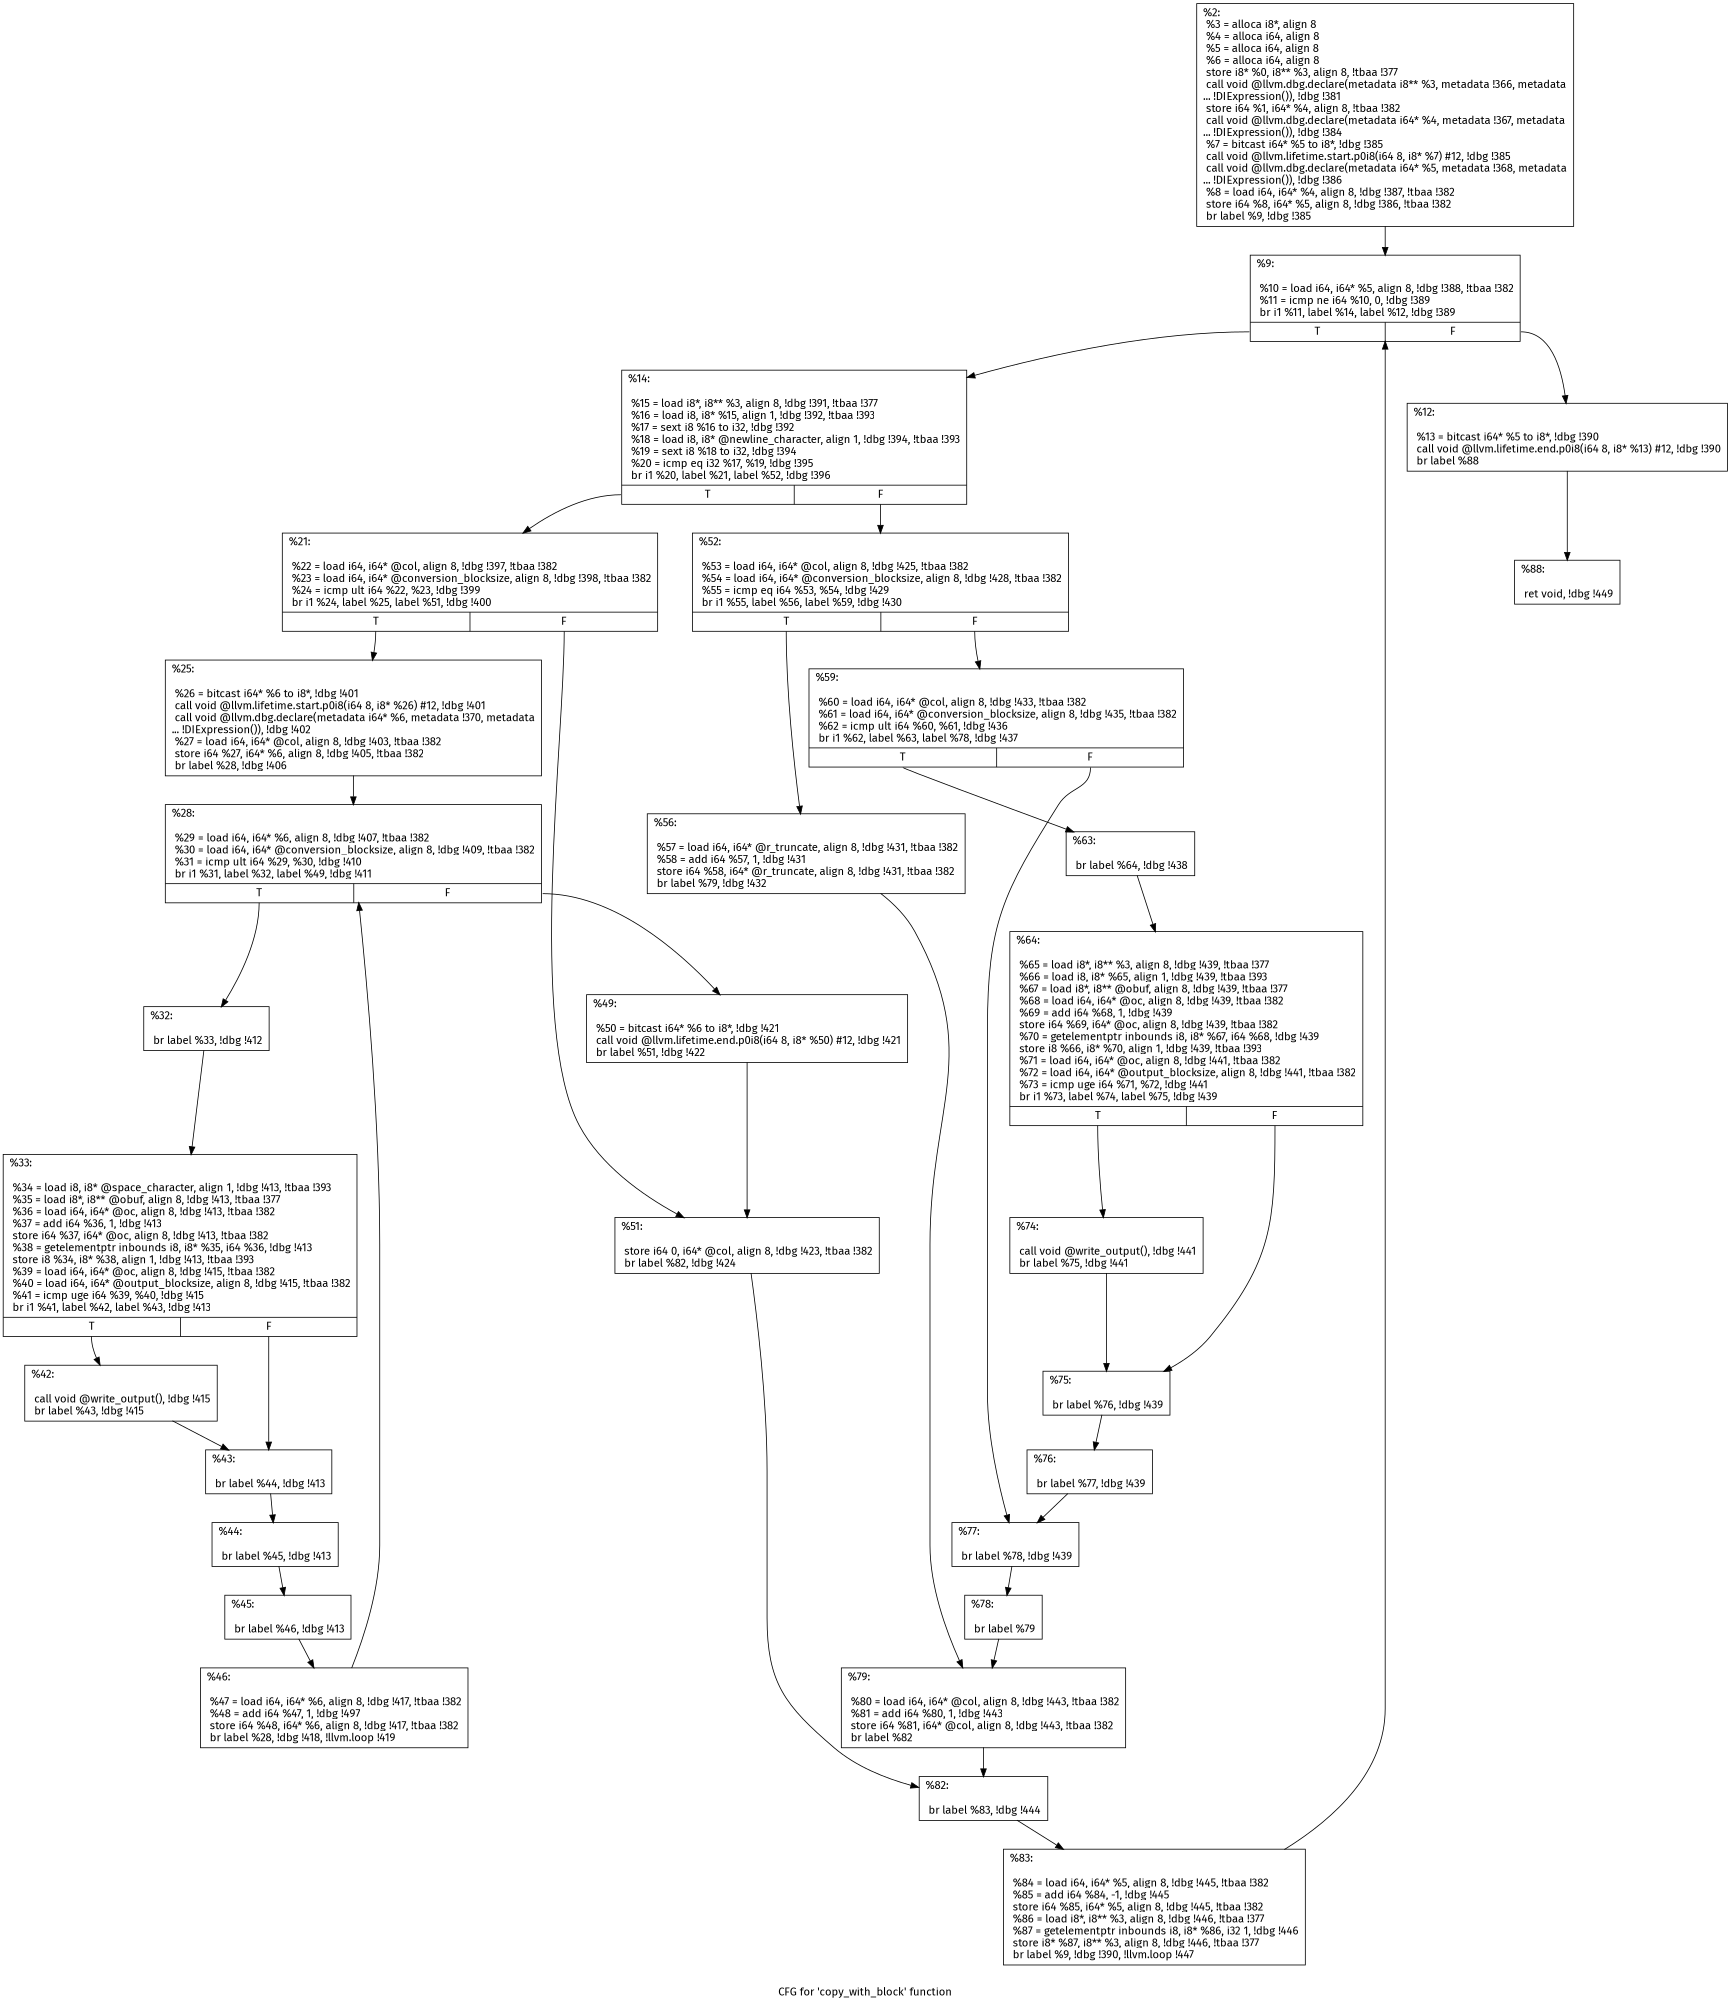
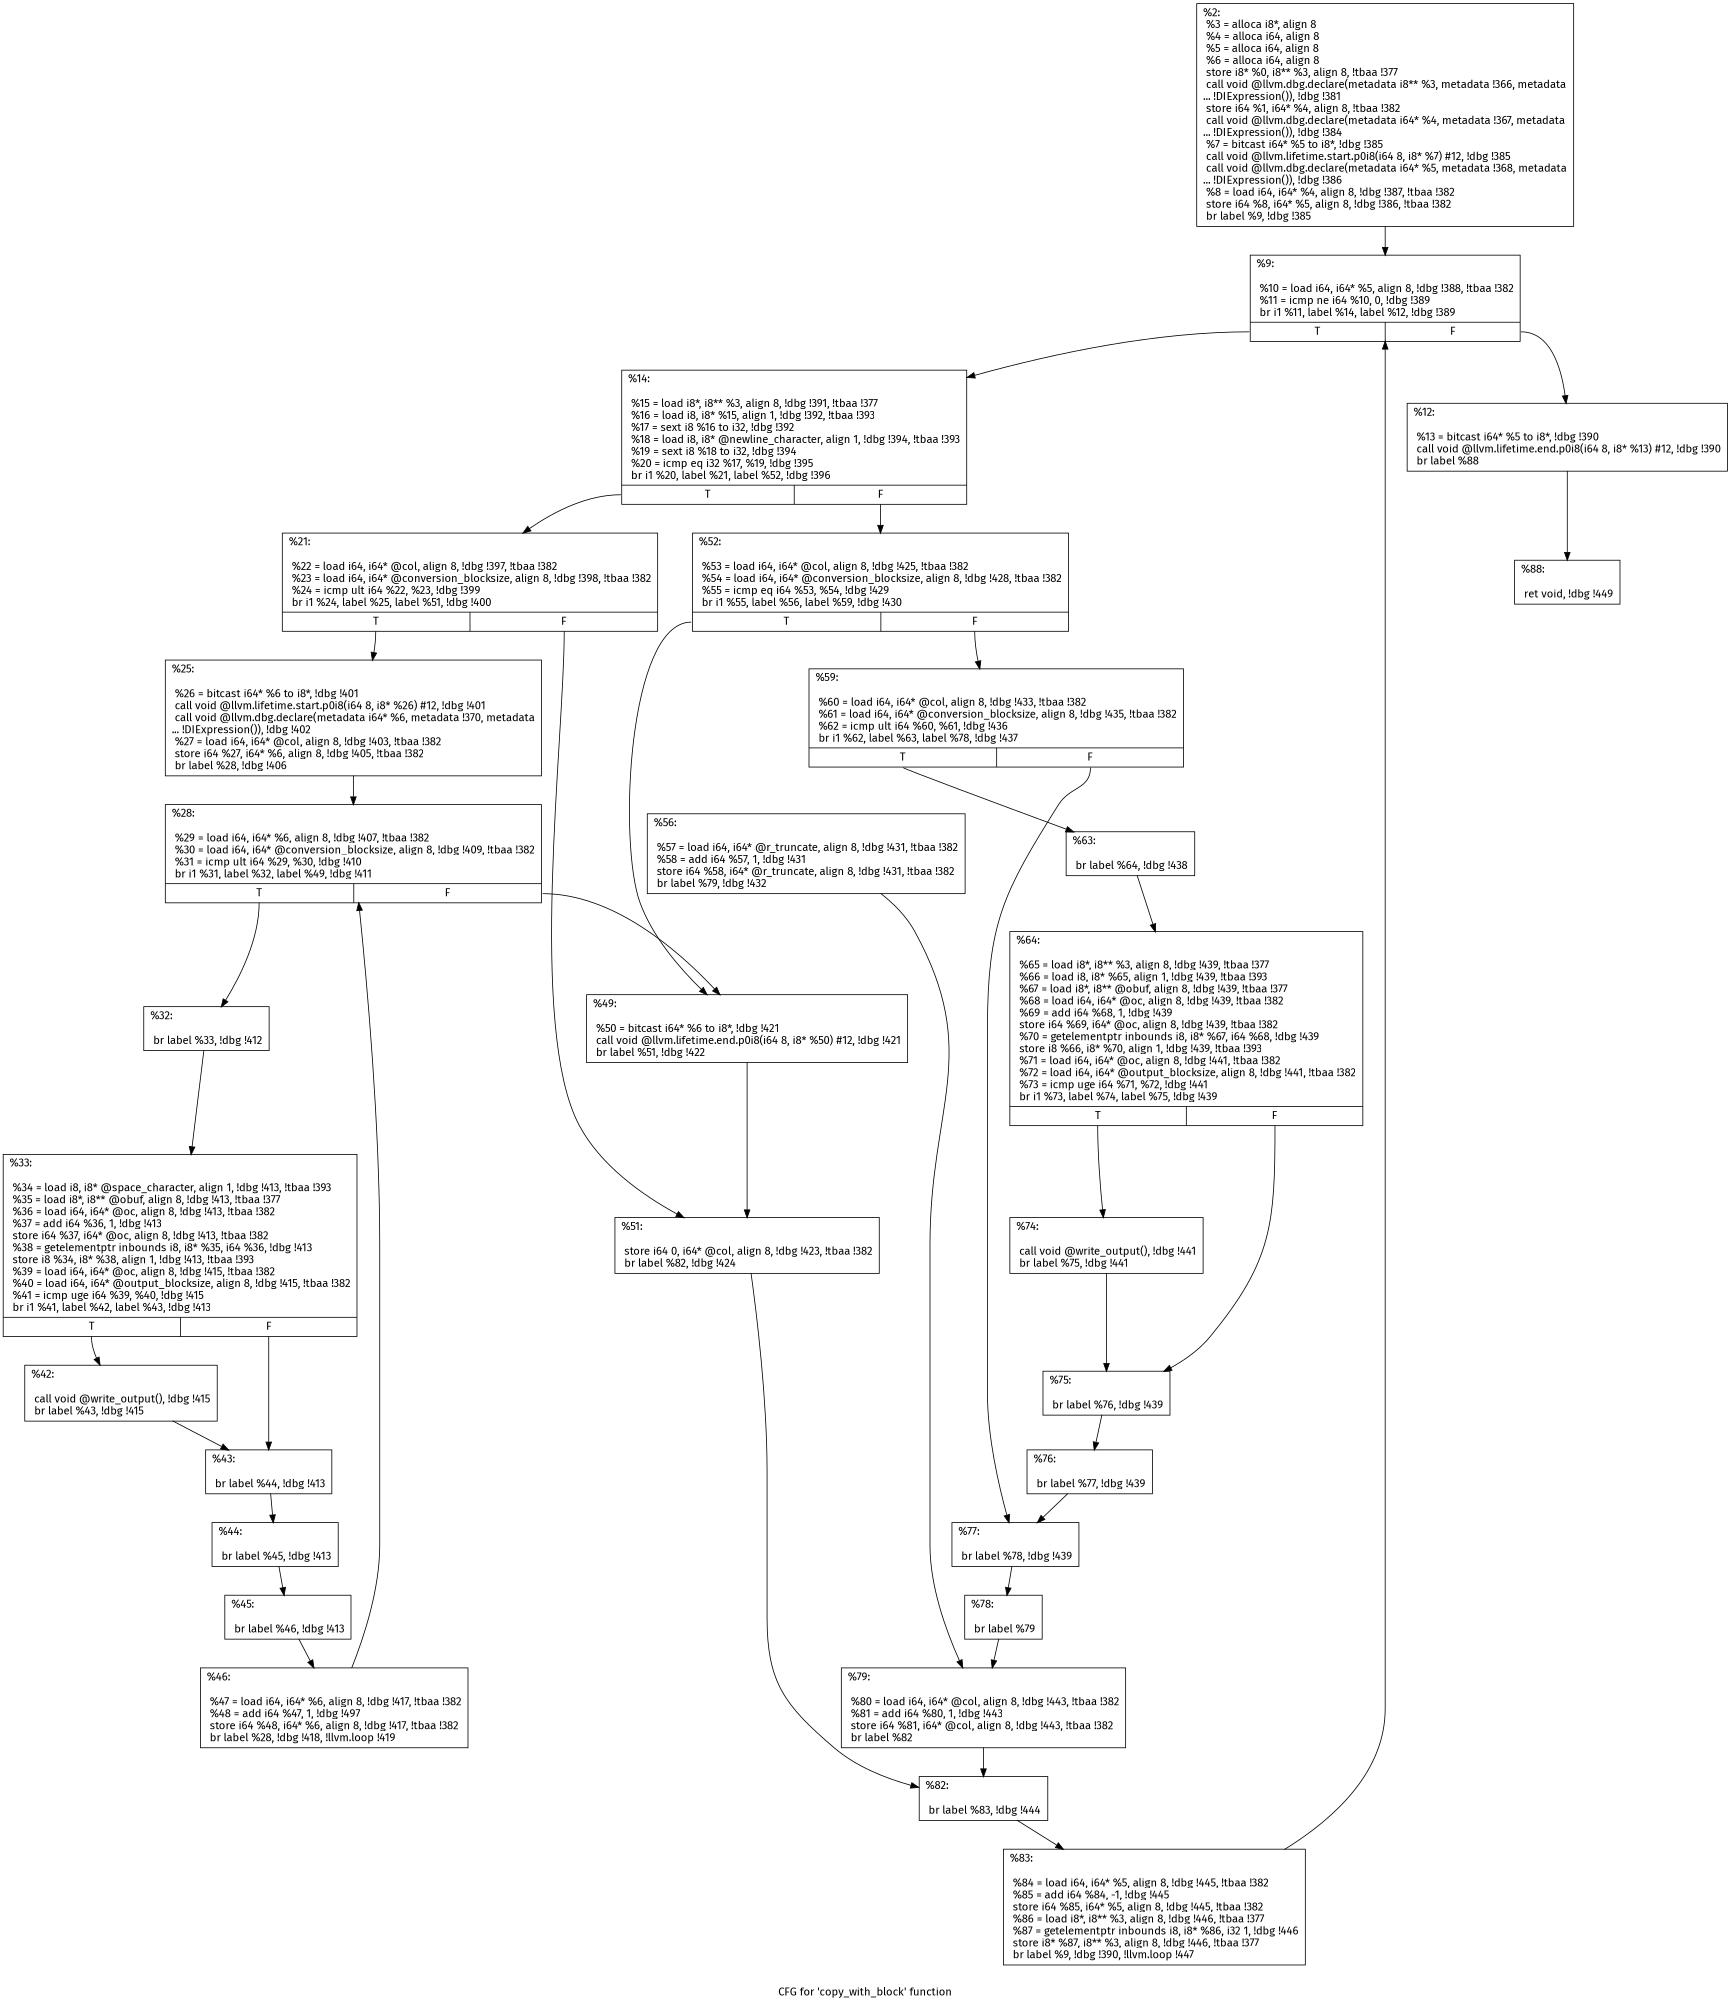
  digraph {
    fontname="Fira Sans"
    label="CFG for 'copy_with_block' function"
    node [fontname="Fira Sans" shape=record]
    edge [fontname="Fira Sans"]
    n1 [label="{%2:\l  %3 = alloca i8*, align 8\l  %4 = alloca i64, align 8\l  %5 = alloca i64, align 8\l  %6 = alloca i64, align 8\l  store i8* %0, i8** %3, align 8, !tbaa !377\l  call void @llvm.dbg.declare(metadata i8** %3, metadata !366, metadata\l... !DIExpression()), !dbg !381\l  store i64 %1, i64* %4, align 8, !tbaa !382\l  call void @llvm.dbg.declare(metadata i64* %4, metadata !367, metadata\l... !DIExpression()), !dbg !384\l  %7 = bitcast i64* %5 to i8*, !dbg !385\l  call void @llvm.lifetime.start.p0i8(i64 8, i8* %7) #12, !dbg !385\l  call void @llvm.dbg.declare(metadata i64* %5, metadata !368, metadata\l... !DIExpression()), !dbg !386\l  %8 = load i64, i64* %4, align 8, !dbg !387, !tbaa !382\l  store i64 %8, i64* %5, align 8, !dbg !386, !tbaa !382\l  br label %9, !dbg !385\l}"]
    n2 [label="{%9:\l\l  %10 = load i64, i64* %5, align 8, !dbg !388, !tbaa !382\l  %11 = icmp ne i64 %10, 0, !dbg !389\l  br i1 %11, label %14, label %12, !dbg !389\l|{<s0>T|<s1>F}}"]
    n3 [label="{%14:\l\l  %15 = load i8*, i8** %3, align 8, !dbg !391, !tbaa !377\l  %16 = load i8, i8* %15, align 1, !dbg !392, !tbaa !393\l  %17 = sext i8 %16 to i32, !dbg !392\l  %18 = load i8, i8* @newline_character, align 1, !dbg !394, !tbaa !393\l  %19 = sext i8 %18 to i32, !dbg !394\l  %20 = icmp eq i32 %17, %19, !dbg !395\l  br i1 %20, label %21, label %52, !dbg !396\l|{<s0>T|<s1>F}}"]
    n4 [label="{%12:\l\l  %13 = bitcast i64* %5 to i8*, !dbg !390\l  call void @llvm.lifetime.end.p0i8(i64 8, i8* %13) #12, !dbg !390\l  br label %88\l}"]
    n5 [label="{%21:\l\l  %22 = load i64, i64* @col, align 8, !dbg !397, !tbaa !382\l  %23 = load i64, i64* @conversion_blocksize, align 8, !dbg !398, !tbaa !382\l  %24 = icmp ult i64 %22, %23, !dbg !399\l  br i1 %24, label %25, label %51, !dbg !400\l|{<s0>T|<s1>F}}"]
    n6 [label="{%52:\l\l  %53 = load i64, i64* @col, align 8, !dbg !425, !tbaa !382\l  %54 = load i64, i64* @conversion_blocksize, align 8, !dbg !428, !tbaa !382\l  %55 = icmp eq i64 %53, %54, !dbg !429\l  br i1 %55, label %56, label %59, !dbg !430\l|{<s0>T|<s1>F}}"]
    n7 [label="{%88:\l\l  ret void, !dbg !449\l}"]
    n8 [label="{%25:\l\l  %26 = bitcast i64* %6 to i8*, !dbg !401\l  call void @llvm.lifetime.start.p0i8(i64 8, i8* %26) #12, !dbg !401\l  call void @llvm.dbg.declare(metadata i64* %6, metadata !370, metadata\l... !DIExpression()), !dbg !402\l  %27 = load i64, i64* @col, align 8, !dbg !403, !tbaa !382\l  store i64 %27, i64* %6, align 8, !dbg !405, !tbaa !382\l  br label %28, !dbg !406\l}"]
    n9 [label="{%51:\l\l  store i64 0, i64* @col, align 8, !dbg !423, !tbaa !382\l  br label %82, !dbg !424\l}"]
    n10 [label="{%56:\l\l  %57 = load i64, i64* @r_truncate, align 8, !dbg !431, !tbaa !382\l  %58 = add i64 %57, 1, !dbg !431\l  store i64 %58, i64* @r_truncate, align 8, !dbg !431, !tbaa !382\l  br label %79, !dbg !432\l}"]
    n11 [label="{%59:\l\l  %60 = load i64, i64* @col, align 8, !dbg !433, !tbaa !382\l  %61 = load i64, i64* @conversion_blocksize, align 8, !dbg !435, !tbaa !382\l  %62 = icmp ult i64 %60, %61, !dbg !436\l  br i1 %62, label %63, label %78, !dbg !437\l|{<s0>T|<s1>F}}"]
    n12 [label="{%28:\l\l  %29 = load i64, i64* %6, align 8, !dbg !407, !tbaa !382\l  %30 = load i64, i64* @conversion_blocksize, align 8, !dbg !409, !tbaa !382\l  %31 = icmp ult i64 %29, %30, !dbg !410\l  br i1 %31, label %32, label %49, !dbg !411\l|{<s0>T|<s1>F}}"]
    n13 [label="{%82:\l\l  br label %83, !dbg !444\l}"]
    n14 [label="{%79:\l\l  %80 = load i64, i64* @col, align 8, !dbg !443, !tbaa !382\l  %81 = add i64 %80, 1, !dbg !443\l  store i64 %81, i64* @col, align 8, !dbg !443, !tbaa !382\l  br label %82\l}"]
    n15 [label="{%63:\l\l  br label %64, !dbg !438\l}"]
    n16 [label="{%77:\l\l  br label %78, !dbg !439\l}"]
    n17 [label="{%32:\l\l  br label %33, !dbg !412\l}"]
    n18 [label="{%49:\l\l  %50 = bitcast i64* %6 to i8*, !dbg !421\l  call void @llvm.lifetime.end.p0i8(i64 8, i8* %50) #12, !dbg !421\l  br label %51, !dbg !422\l}"]
    n19 [label="{%83:\l\l  %84 = load i64, i64* %5, align 8, !dbg !445, !tbaa !382\l  %85 = add i64 %84, -1, !dbg !445\l  store i64 %85, i64* %5, align 8, !dbg !445, !tbaa !382\l  %86 = load i8*, i8** %3, align 8, !dbg !446, !tbaa !377\l  %87 = getelementptr inbounds i8, i8* %86, i32 1, !dbg !446\l  store i8* %87, i8** %3, align 8, !dbg !446, !tbaa !377\l  br label %9, !dbg !390, !llvm.loop !447\l}"]
    n20 [label="{%33:\l\l  %34 = load i8, i8* @space_character, align 1, !dbg !413, !tbaa !393\l  %35 = load i8*, i8** @obuf, align 8, !dbg !413, !tbaa !377\l  %36 = load i64, i64* @oc, align 8, !dbg !413, !tbaa !382\l  %37 = add i64 %36, 1, !dbg !413\l  store i64 %37, i64* @oc, align 8, !dbg !413, !tbaa !382\l  %38 = getelementptr inbounds i8, i8* %35, i64 %36, !dbg !413\l  store i8 %34, i8* %38, align 1, !dbg !413, !tbaa !393\l  %39 = load i64, i64* @oc, align 8, !dbg !415, !tbaa !382\l  %40 = load i64, i64* @output_blocksize, align 8, !dbg !415, !tbaa !382\l  %41 = icmp uge i64 %39, %40, !dbg !415\l  br i1 %41, label %42, label %43, !dbg !413\l|{<s0>T|<s1>F}}"]
    n21 [label="{%42:\l\l  call void @write_output(), !dbg !415\l  br label %43, !dbg !415\l}"]
    n22 [label="{%43:\l\l  br label %44, !dbg !413\l}"]
    n23 [label="{%44:\l\l  br label %45, !dbg !413\l}"]
    n24 [label="{%45:\l\l  br label %46, !dbg !413\l}"]
    n25 [label="{%46:\l\l  %47 = load i64, i64* %6, align 8, !dbg !417, !tbaa !382\l  %48 = add i64 %47, 1, !dbg !497\l  store i64 %48, i64* %6, align 8, !dbg !417, !tbaa !382\l  br label %28, !dbg !418, !llvm.loop !419\l}"]
    n26 [label="{%64:\l\l  %65 = load i8*, i8** %3, align 8, !dbg !439, !tbaa !377\l  %66 = load i8, i8* %65, align 1, !dbg !439, !tbaa !393\l  %67 = load i8*, i8** @obuf, align 8, !dbg !439, !tbaa !377\l  %68 = load i64, i64* @oc, align 8, !dbg !439, !tbaa !382\l  %69 = add i64 %68, 1, !dbg !439\l  store i64 %69, i64* @oc, align 8, !dbg !439, !tbaa !382\l  %70 = getelementptr inbounds i8, i8* %67, i64 %68, !dbg !439\l  store i8 %66, i8* %70, align 1, !dbg !439, !tbaa !393\l  %71 = load i64, i64* @oc, align 8, !dbg !441, !tbaa !382\l  %72 = load i64, i64* @output_blocksize, align 8, !dbg !441, !tbaa !382\l  %73 = icmp uge i64 %71, %72, !dbg !441\l  br i1 %73, label %74, label %75, !dbg !439\l|{<s0>T|<s1>F}}"]
    n27 [label="{%78:\l\l  br label %79\l}"]
    n28 [label="{%74:\l\l  call void @write_output(), !dbg !441\l  br label %75, !dbg !441\l}"]
    n29 [label="{%75:\l\l  br label %76, !dbg !439\l}"]
    n30 [label="{%76:\l\l  br label %77, !dbg !439\l}"]
    n1 -> n2
    n2 -> n3 [tailport=s0]
    n2 -> n4 [tailport=s1]
    n3 -> n5 [tailport=s0]
    n3 -> n6 [tailport=s1]
    n4 -> n7
    n5 -> n8 [tailport=s0]
    n5 -> n9 [tailport=s1]
-   n6 -> n10 [tailport=s0]
+   n6 -> n18 [tailport=s0]
    n6 -> n11 [tailport=s1]
    n8 -> n12
    n9 -> n13
    n10 -> n14
    n11 -> n15 [tailport=s0]
    n11 -> n16 [tailport=s1]
    n12 -> n17 [tailport=s0]
    n12 -> n18 [tailport=s1]
    n13 -> n19
    n14 -> n13
    n15 -> n26
    n16 -> n27
    n17 -> n20
    n18 -> n9
    n19 -> n2
    n20 -> n21 [tailport=s0]
    n20 -> n22 [tailport=s1]
    n21 -> n22
    n22 -> n23
    n23 -> n24
    n24 -> n25
    n25 -> n12
    n26 -> n28 [tailport=s0]
    n26 -> n29 [tailport=s1]
    n27 -> n14
    n28 -> n29
    n29 -> n30
    n30 -> n16
  }
